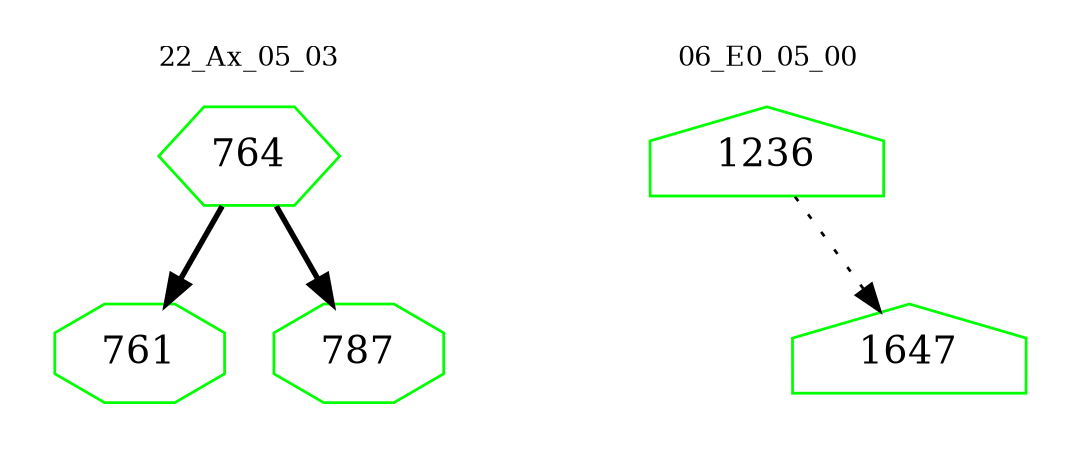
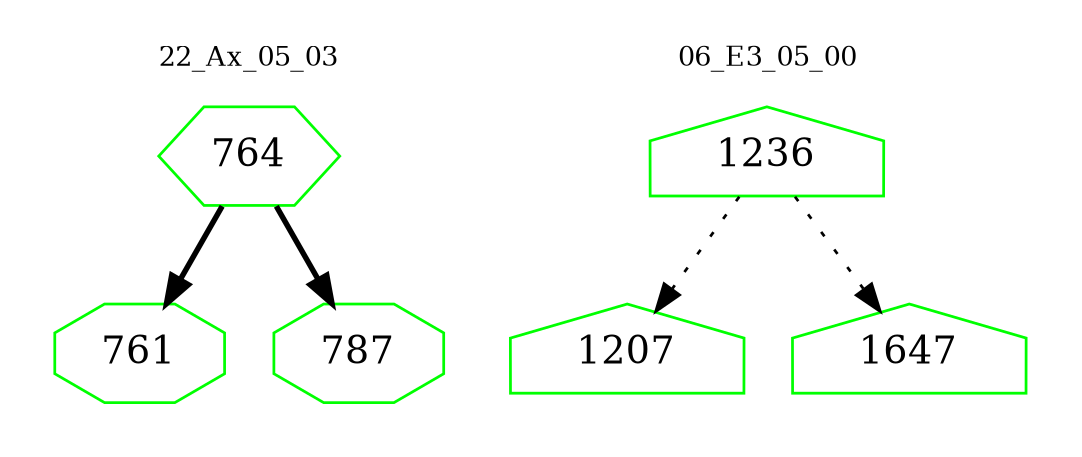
  digraph {
    node [color=green shape=house]
    edge [color=black style=bold]
    n1 [label=764 shape=hexagon]
    n2 [label=761 shape=octagon]
    n3 [label=787 shape=octagon]
    n4 [label=1236]
+   n5 [label=1207]
    n6 [label=1647]
    subgraph cluster_1 {
      color=white
      fontsize=10
      label="22_Ax_05_03"
      n1
      n2
      n3
    }
    subgraph cluster_2 {
      color=white
      fontsize=10
-     label="06_E0_05_00"
+     label="06_E3_05_00"
      n4
+     n5
      n6
    }
    n1 -> n2
    n1 -> n3
+   n4 -> n5 [style=dotted]
    n4 -> n6 [style=dotted]
  }
